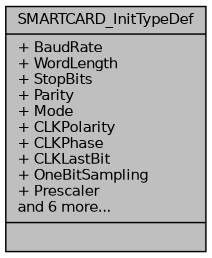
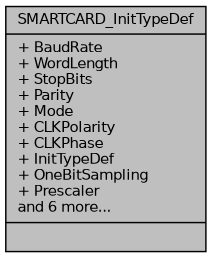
  digraph {
-   n1 [color=black fillcolor=grey75 fontcolor=black fontname=Helvetica fontsize=10 height=0.2 label="{SMARTCARD_InitTypeDef\n|+ BaudRate\l+ WordLength\l+ StopBits\l+ Parity\l+ Mode\l+ CLKPolarity\l+ CLKPhase\l+ CLKLastBit\l+ OneBitSampling\l+ Prescaler\land 6 more...\l|}" shape=record style=filled width=0.4]
+   n1 [color=black fillcolor=grey75 fontcolor=black fontname=Helvetica fontsize=10 height=0.2 label="{SMARTCARD_InitTypeDef\n|+ BaudRate\l+ WordLength\l+ StopBits\l+ Parity\l+ Mode\l+ CLKPolarity\l+ CLKPhase\l+ InitTypeDef\l+ OneBitSampling\l+ Prescaler\land 6 more...\l|}" shape=record style=filled width=0.4]
  }
